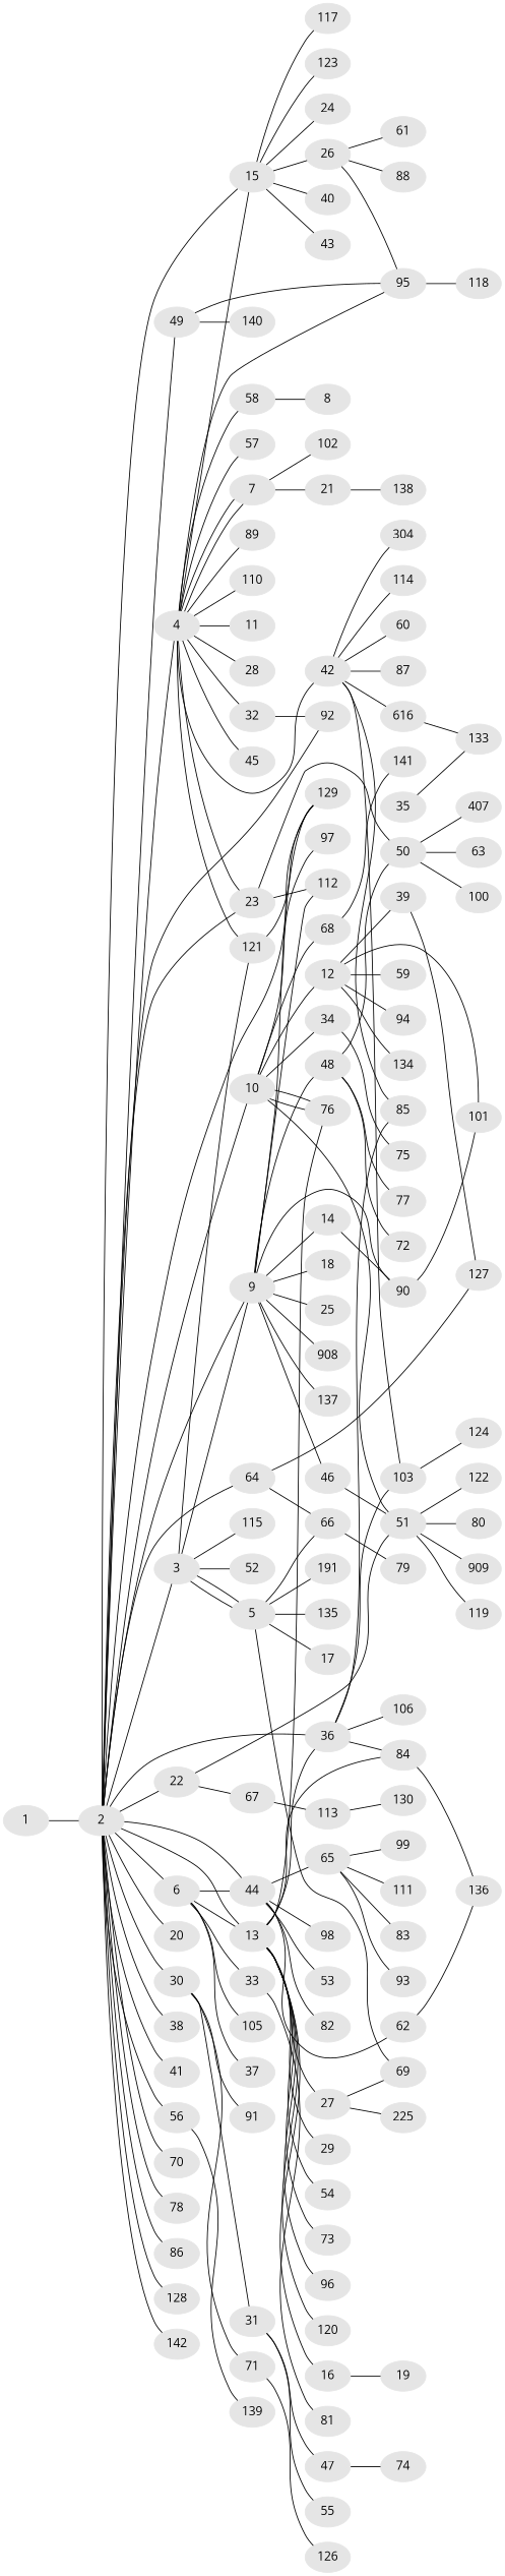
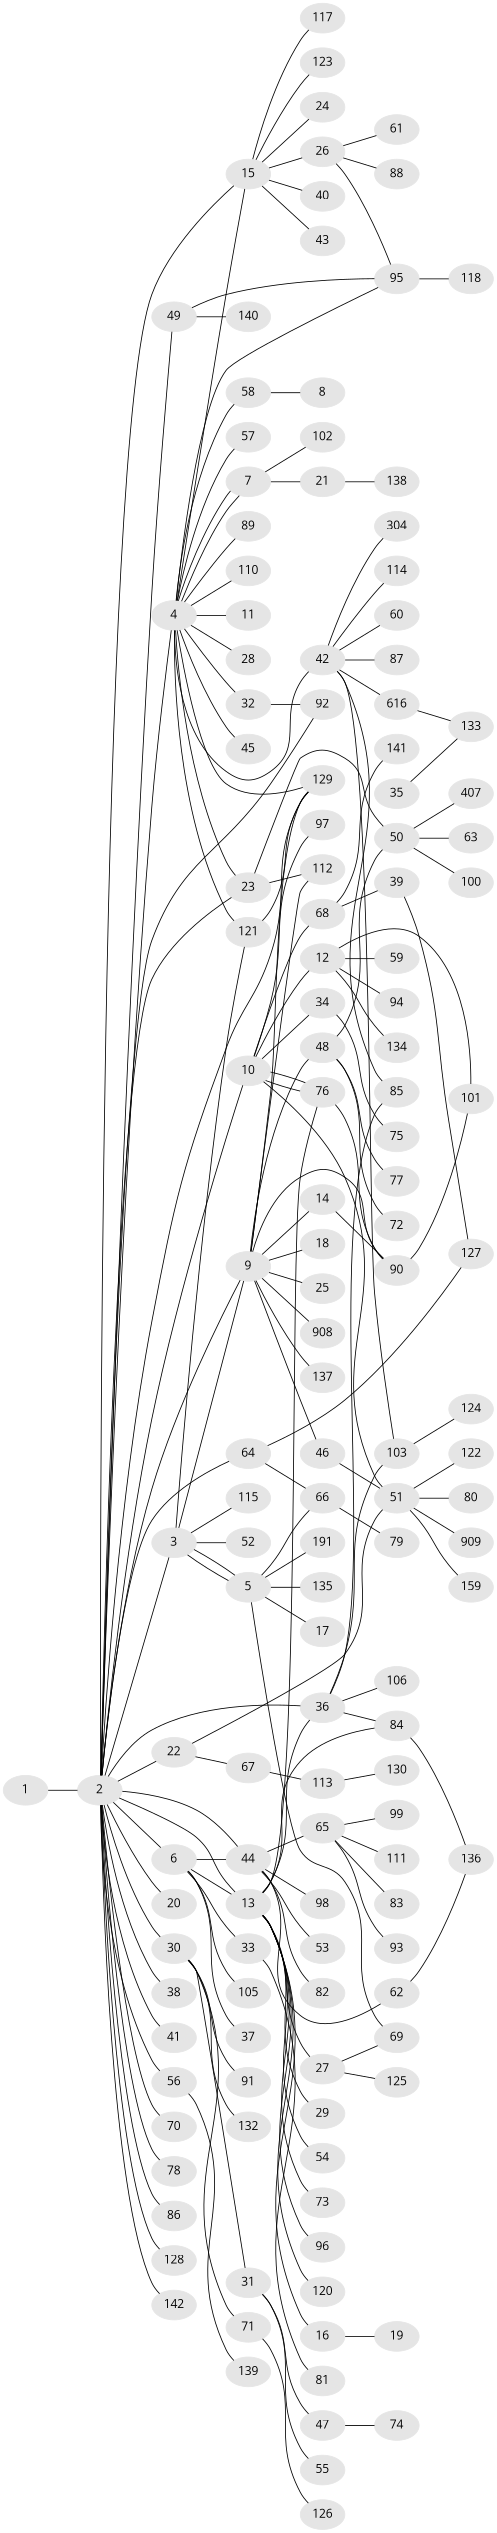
  graph {
    fontname="Open Sans"
    rankdir=LR
    node [color=gray90 fontname="Open Sans" style=filled]
    edge [fontname="Open Sans"]
    1
    2
    3
    4
    6
    9
    10
    13
    15
    20
    22
    23
    30
    36
    38
    41
    44
    49
    56
    64
    70
    78
    86
    128
    129
    142
    92
    5
    52
    115
    121
    7
    11
    28
    32
    42
    45
    57
    58
    89
    95
    110
    33
    37
    105
    14
    18
    25
    46
    48
    90
    n52 [label=908]
    137
    112
    12
    34
    51
    68
    76
    97
    16
    27
    29
    54
    73
    84
    96
    120
    24
    26
    40
    43
    117
    123
    67
    50
    31
    71
    91
+   132
    85
    103
    106
    53
    62
    65
    82
    98
    140
    139
    66
    127
    17
    69
    n95 [label=191]
    135
    21
    102
    60
    87
    n101 [label=304]
    114
    n103 [label=616]
    8
    118
    79
    81
    138
    72
    77
    101
    39
    59
    94
    134
    75
    80
    n118 [label=909]
-   119
+   119 [label=159]
    122
    141
    19
-   125 [label=225]
+   125
    136
    35
    133
    61
    88
    113
    63
    100
    n132 [label=407]
    47
    55
    126
    74
    124
    83
    93
    99
    111
    130
    1 -- 2
    2 -- 3
    2 -- 4
    2 -- 6
    2 -- 9
    2 -- 10
    2 -- 13
    2 -- 15
    2 -- 20
    2 -- 22
    2 -- 23
    2 -- 30
    2 -- 36
    2 -- 38
    2 -- 41
    2 -- 44
    2 -- 49
    2 -- 56
    2 -- 64
    2 -- 70
    2 -- 78
    2 -- 86
    2 -- 128
    2 -- 129
    2 -- 142
    2 -- 92
    3 -- 9
    3 -- 5
    3 -- 5
    3 -- 52
    3 -- 115
    3 -- 121
    4 -- 15
    4 -- 23
+   4 -- 129
    4 -- 121
    4 -- 7
    4 -- 7
    4 -- 11
    4 -- 28
    4 -- 32
    4 -- 42
    4 -- 45
    4 -- 57
    4 -- 58
    4 -- 89
    4 -- 95
    4 -- 110
    6 -- 13
    6 -- 44
    6 -- 33
    6 -- 37
    6 -- 105
    9 -- 129
    9 -- 14
    9 -- 18
    9 -- 25
    9 -- 46
    9 -- 48
    9 -- 90
    9 -- n52
    9 -- 137
    9 -- 112
    10 -- 12
    10 -- 34
    10 -- 51
    10 -- 68
    10 -- 76
    10 -- 76
    10 -- 97
    13 -- 36
    13 -- 76
    13 -- 16
    13 -- 27
    13 -- 29
    13 -- 54
    13 -- 73
    13 -- 84
    13 -- 96
    13 -- 120
    15 -- 24
    15 -- 26
    15 -- 40
    15 -- 43
    15 -- 117
    15 -- 123
    22 -- 51
    22 -- 67
    23 -- 112
    23 -- 50
    30 -- 31
    30 -- 71
    30 -- 91
+   30 -- 132
    36 -- 84
    36 -- 85
    36 -- 103
    36 -- 106
    44 -- 53
    44 -- 62
    44 -- 65
    44 -- 82
    44 -- 98
    49 -- 95
    49 -- 140
    56 -- 139
    64 -- 66
    64 -- 127
    5 -- 66
    5 -- 17
    5 -- 69
    5 -- n95
    5 -- 135
    121 -- 129
    7 -- 21
    7 -- 102
    32 -- 92
    42 -- 85
    42 -- 103
    42 -- 60
    42 -- 87
    42 -- n101
    42 -- 114
    42 -- n103
    58 -- 8
    95 -- 118
    33 -- 81
    14 -- 90
    46 -- 51
    48 -- 50
    48 -- 72
    48 -- 77
    90 -- 101
    12 -- 101
-   12 -- 39
+   68 -- 39
    12 -- 59
    12 -- 94
    12 -- 134
    34 -- 75
    51 -- 80
    51 -- n118
    51 -- 119
    51 -- 122
    68 -- 141
+   76 -- 90
    16 -- 19
    27 -- 69
    27 -- 125
    84 -- 136
    26 -- 95
    26 -- 61
    26 -- 88
    67 -- 113
    50 -- 63
    50 -- 100
    50 -- n132
    31 -- 47
    31 -- 55
    71 -- 126
    103 -- 124
    62 -- 136
    65 -- 83
    65 -- 93
    65 -- 99
    65 -- 111
    66 -- 79
    21 -- 138
    n103 -- 133
    39 -- 127
    35 -- 133
    113 -- 130
    47 -- 74
  }
